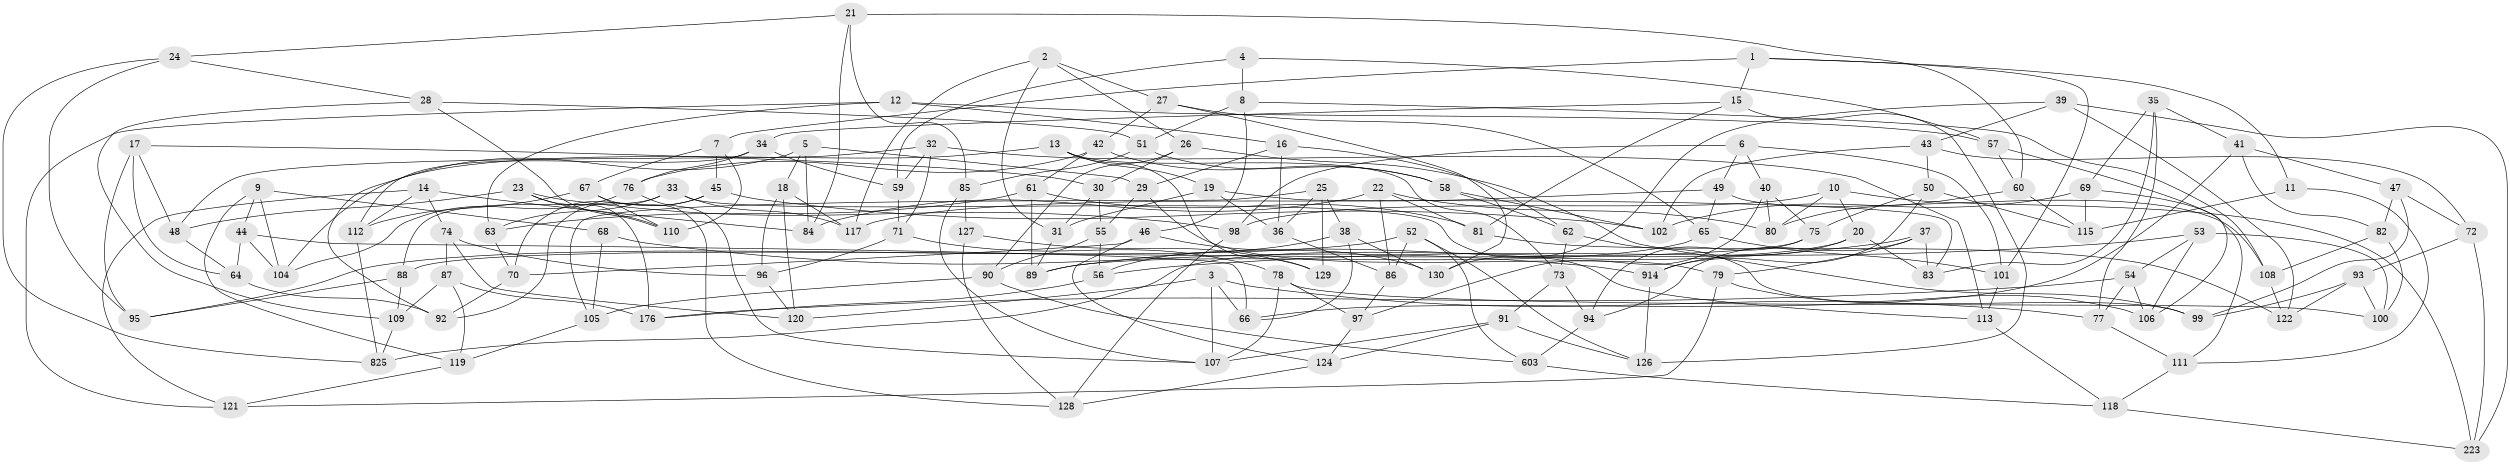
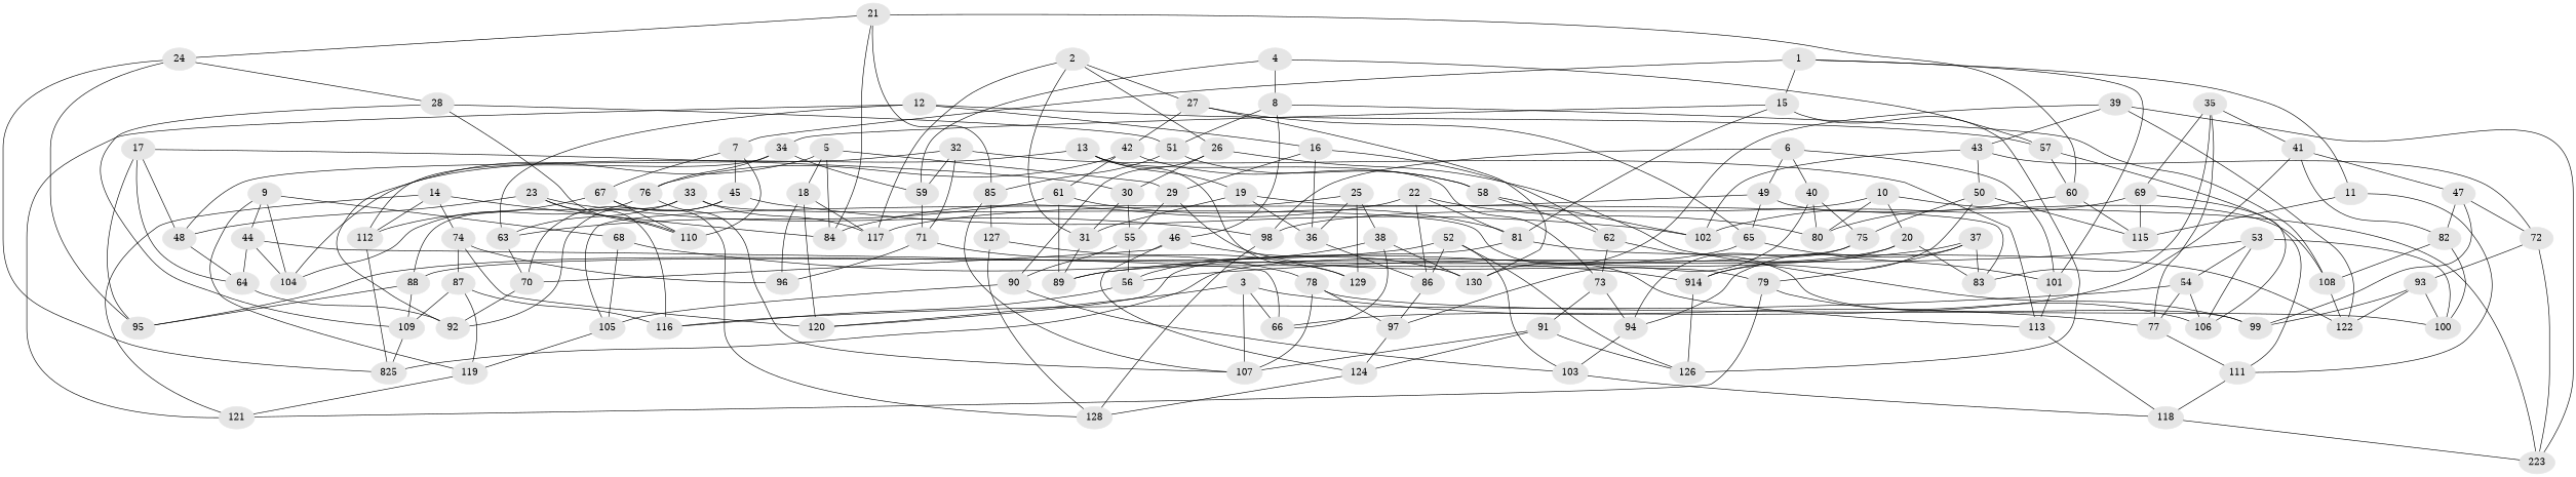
  graph {
    node [color=gray90 style=filled]
    1
    7
    11
    15
    101
    45
    67
    110
    111
    115
    34
    81
    126
    113
    2
    26
    27
    31
    117
    30
    90
    99
    42
    65
    130
    89
    3
    66
    77
    120
    107
    n32 [label=914]
    68
    105
    4
    8
    57
    59
    46
    51
    108
    60
    106
    71
    127
    129
    128
    5
    18
    29
    84
    92
    96
    55
    79
    6
    40
    49
    98
    80
    75
    97
    102
    70
    112
    124
    85
    58
    122
    9
    44
    104
    119
    64
    121
    10
    20
    n78 [label=223]
    83
    n80 [label=825]
    118
    12
    16
    63
    36
    62
    13
    19
    73
    94
    91
    14
    74
    87
    76
    86
    17
    48
    95
    21
    24
    28
    22
    23
-   116 [label=176]
+   116
    109
    25
    38
    56
-   103 [label=603]
+   103
    61
    32
    78
    33
    88
    35
    41
    69
    47
    82
    37
    39
    43
    50
    72
    100
    93
    52
    53
    54
    1 -- 7
    1 -- 11
    1 -- 15
    1 -- 101
    7 -- 45
    7 -- 67
    7 -- 110
    11 -- 111
    11 -- 115
    15 -- 34
    15 -- 81
    15 -- 126
    101 -- 113
    45 -- 92
    45 -- 102
    45 -- 70
    67 -- 110
    67 -- 128
    67 -- 112
    111 -- 118
    34 -- 59
    34 -- 112
    34 -- 76
    81 -- 122
    113 -- 118
    2 -- 26
    2 -- 27
    2 -- 31
    2 -- 117
    26 -- 30
    26 -- 90
    26 -- 99
    27 -- 42
    27 -- 65
    27 -- 130
    31 -- 89
    30 -- 31
    30 -- 55
    90 -- 105
    90 -- 103
    42 -- 58
    42 -- 76
    42 -- 61
    65 -- 101
    65 -- 89
    3 -- 66
    3 -- 77
    3 -- 120
    3 -- 107
    77 -- 111
    n32 -- 126
    68 -- n32
    68 -- 105
    105 -- 119
    4 -- 8
    4 -- 57
    4 -- 59
    8 -- 46
    8 -- 51
    8 -- 108
    57 -- 60
    57 -- 106
    59 -- 71
    46 -- 130
    46 -- 70
    46 -- 124
    51 -- 85
    51 -- 58
    108 -- 122
    60 -- 115
    60 -- 80
    71 -- 96
    71 -- 78
    127 -- 129
    127 -- 128
    5 -- 18
    5 -- 29
    5 -- 84
    5 -- 92
    18 -- 117
    18 -- 120
    18 -- 96
    29 -- 55
    29 -- 79
-   96 -- 120
+   81 -- 120
    55 -- 90
    55 -- 56
    79 -- 106
    79 -- 121
    6 -- 101
    6 -- 40
    6 -- 49
    6 -- 98
    40 -- 80
    40 -- 75
    40 -- 97
    49 -- 117
    49 -- 65
    49 -- 108
    98 -- 128
    75 -- 94
    75 -- 88
    97 -- 124
    70 -- 92
    112 -- n80
    124 -- 128
    85 -- 107
    85 -- 127
    58 -- 102
    58 -- 62
    9 -- 68
    9 -- 44
    9 -- 104
    9 -- 119
    44 -- 66
    44 -- 104
    44 -- 64
    119 -- 121
    64 -- 92
    10 -- 98
    10 -- 80
    10 -- 20
    10 -- n78
    20 -- n32
    20 -- 83
    20 -- n80
    118 -- n78
    12 -- 57
    12 -- 121
    12 -- 16
    12 -- 63
    16 -- 29
    16 -- 36
    16 -- 62
    63 -- 70
    36 -- 86
    62 -- 99
    62 -- 73
    13 -- 129
    13 -- 104
    13 -- 19
    13 -- 73
    19 -- 31
    19 -- 83
    19 -- 36
    73 -- 94
    73 -- 91
    94 -- 103
    91 -- 126
    91 -- 107
    91 -- 124
    14 -- 84
    14 -- 112
    14 -- 121
    14 -- 74
    74 -- 120
    74 -- 96
    74 -- 87
    87 -- 119
    87 -- 116
    87 -- 109
    76 -- 107
    76 -- 104
    86 -- 97
    17 -- 30
    17 -- 64
    17 -- 48
    17 -- 95
    48 -- 64
    21 -- 60
    21 -- 84
    21 -- 85
    21 -- 24
    24 -- n80
    24 -- 95
    24 -- 28
    28 -- 110
    28 -- 51
    28 -- 109
    22 -- 81
    22 -- 84
    22 -- 80
    22 -- 86
    23 -- 110
    23 -- 98
    23 -- 48
    23 -- 116
    109 -- n80
    25 -- 105
    25 -- 129
    25 -- 36
    25 -- 38
    38 -- 130
    38 -- 66
    38 -- 56
    56 -- 116
    103 -- 118
    61 -- 81
    61 -- 89
    61 -- 63
    32 -- 113
    32 -- 59
    32 -- 71
    32 -- 48
    78 -- 107
    78 -- 97
    78 -- 100
    33 -- 113
    33 -- 117
    33 -- 63
    33 -- 88
    88 -- 95
    88 -- 109
    35 -- 77
    35 -- 83
    35 -- 41
    35 -- 69
    41 -- 66
    41 -- 47
    41 -- 82
    69 -- 111
    69 -- 115
    69 -- 102
    47 -- 99
    47 -- 82
    47 -- 72
    82 -- 108
    82 -- 100
    37 -- 89
    37 -- 79
    37 -- 83
    37 -- 94
    39 -- 130
    39 -- 122
    39 -- n78
    39 -- 43
    43 -- 102
    43 -- 50
    43 -- 72
    50 -- 115
    50 -- n32
    50 -- 75
    72 -- n78
    72 -- 93
    93 -- 99
    93 -- 122
    93 -- 100
    52 -- 126
    52 -- 86
    52 -- 95
    52 -- 103
    53 -- 106
    53 -- 56
    53 -- 100
    53 -- 54
    54 -- 77
    54 -- 106
    54 -- 116
  }
